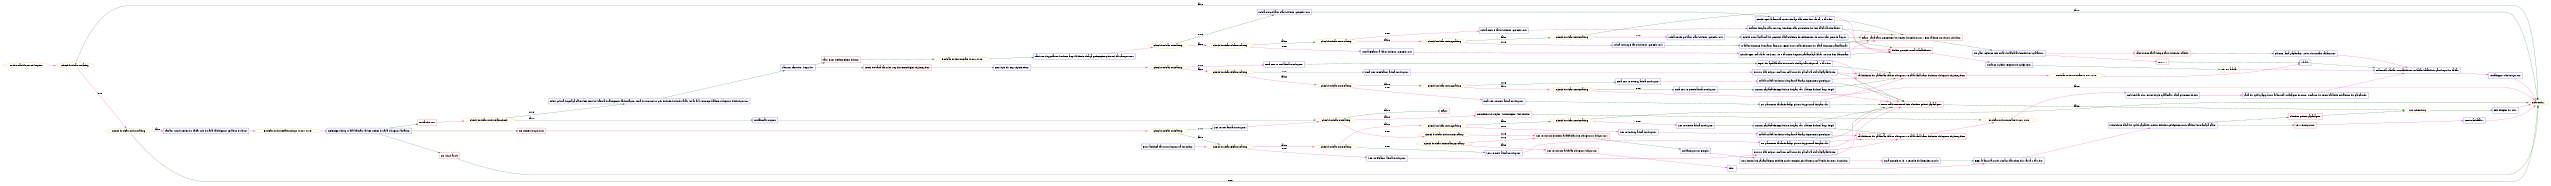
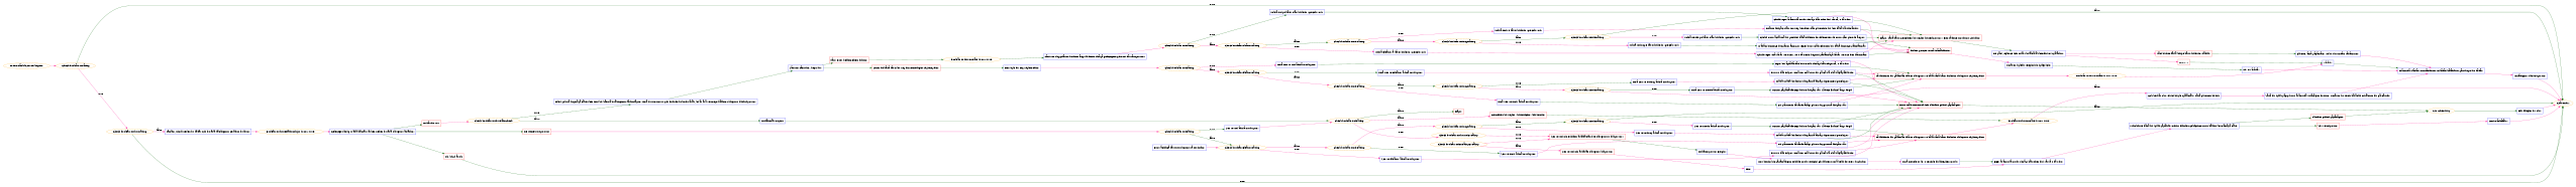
  digraph {
    rankdir=LR
    node [color=blue shape=box]
    edge [color=deeppink]
    "ArthurRank4Convo5 begins." [color=orange shape=""]
    n2 [color=orange label="Check boolean IsDating" shape=""]
    n3 [color=orange label="Check boolean ArthurDating" shape=""]
    "Chat ends." [color=orange shape=""]
    n5 [label="Tamam, şimdi neden bu kadar çok burada takıldığının cevabını buldum."]
    n6 [color=orange label="Boolean ArthurRelationships is now true." shape=""]
    n7 [label="Geleceğe dönüp orada kalmak varken neden burada olduğunu anladım."]
    n8 [color=red label="Ah, büyü artık."]
    n9 [color=red label="Kıskandın mı?"]
    n10 [color=red label="Ne demek istiyorsun?"]
    n11 [color=orange label="Check boolean ArthurRainCheck" shape=""]
    n12 [color=orange label="Check boolean AoiDating" shape=""]
    n13 [label="İşleri yoluna koymaya çalışırken seni bir başına bıraktığımın farkındayım. Ama durumumuzu göz önünde bulundurarak, biraz ara vermeye hakkım olduğunu düşünüyorum."]
    n14 [label="Kıskanmalı mıyım?"]
    n15 [label="Sen ve Aoi adına mutluyum."]
    n16 [color=orange label="Check boolean EleanorDating" shape=""]
    n17 [label="Sanırım şaşırdım, hepsi bu."]
    n18 [color=orange label="Check boolean AoiDating" shape=""]
    n19 [label="Sen ve Eleanor adına mutluyum."]
    n20 [color=orange label="Check boolean AmirDating" shape=""]
    n21 [color=red label="Senin de bana karşı bir şey hissetmediğini söyleseydim."]
    n22 [color=red label="Yani, evet, beklemekten bıktım."]
    n23 [color=orange label="Check boolean ArthurAoiBreakup" shape=""]
    n24 [color=red label="Hayır."]
    n25 [color=red label="Gerçekten bir şeyler *hissettiğim* kişi sensin."]
    n26 [label="Huzuru hak ediyor. Umarım ona bunu bir parça da olsa sağlayabilirsin."]
    n27 [label="Sen ve Amir adına mutluyum."]
    n28 [color=orange label="Check boolean QuincyDating" shape=""]
    n29 [label="Ben öyle bir şey söylemedim."]
    n30 [color=orange label="Boolean ArthurNoDate is now true." shape=""]
    n31 [color=red label="Sen ve Aoi'nin eskiden arkadaştan öte olduğunuzu biliyorum..."]
    n32 [color=orange label="Boolean ArthurNoDate is now true." shape=""]
    n33 [color=red label="Bunu mahvetmemek için elimden geleni yapacağım."]
    n34 [color=red label="Ya ilişkimin bir yalandan ibaret olduğunu ve hala sana karşı hislerim olduğunu söyleseydim?"]
    n35 [label="Bir partnerin kazandıracağı güven duygusuna ihtiyacı var."]
    n36 [label="Sen ve Quincy adına mutluyum."]
    n37 [color=orange label="Check boolean LettieDating" shape=""]
    n38 [color=orange label="Check boolean AoiDating" shape=""]
    n39 [label="Yani sen duygularını herkese açıp ilk kimin oltaya geleceğine göre mi davranıyorsun?"]
    n40 [label="Kıskanmıyorum Gezgin."]
    n41 [color=orange label="Check boolean AoiBreakupBreakup" shape=""]
    n42 [color=red label="Sen ve Aoi'nin arkadaş olduğunu biliyorum."]
    n43 [label="Bunu açıklığa kavuşturduğumuza sevindim."]
    n44 [label="Çok berbat olur. Birini böyle oyalamak - sana güvenen birini?"]
    n45 [color=orange label="+20 Chemistry" shape=""]
    n46 [label="Arada sırada birilerini dünyasına almayı öğrenmesi gerekiyor."]
    n47 [label="Sen ve Lettie adına mutluyum."]
    n48 [label="Ama sen ve Aoi adına mutluyum."]
    n49 [color=orange label="Check boolean EleanorDating" shape=""]
    n50 [color=orange label="Check boolean AoiDating" shape=""]
    n51 [label="Onu benim hiç yapamadığım şekilde mutlu ettiğini gördükten sonra belki de evet, üzgünüm."]
    n52 [label="Hm."]
    n53 [label="Sana bir iyilik yapıp bunu aramızda tutacağım dostum. Umarım bu senin karanlık mizahının bir parçasıdır."]
    n54 [label="Tek dileğim bu olur."]
    n55 [label="Acısını paylaşabileceği birine ihtiyacı var. Sadece fiziksel acıyı değil."]
    n56 [label="Eğer biz aptallardan biri mutlu olmayı hak ediyorsa, o da odur."]
    n57 [label="Ama sen ve Eleanor adına mutluyum."]
    n58 [color=orange label="Check boolean AmirDating" shape=""]
    n59 [label="Yoksa Aoi'ye karşı olan hislerin *gerçek* mi?"]
    n60 [color=orange label="Check boolean EleanorDating" shape=""]
    n61 [label="Ama mesele şu ki, o seninle birlikteyken mutlu."]
    n62 [label="Eğer aramızda mutlu olmayı hak eden biri varsa o da odur."]
    n63 [label="Aramızda olanları unutabilirsin. Arkadaş kalabiliriz yani hepsi bu kadar."]
    n64 [color=red label="Ya ilişkimin bir yalandan ibaret olduğunu ve hala sana karşı hislerim olduğunu söyleseydim?"]
    n65 [label="Huzuru hak ediyor. Umarım ona bunu bir parça da olsa sağlayabilirsin."]
    n66 [label="Ama sen ve Amir adına mutluyum."]
    n67 [color=orange label="Check boolean QuincyDating" shape=""]
    n68 [label="Çünkü eğer aramızda mutlu olmayı hak eden biri varsa, o da odur."]
    n69 [label="Yoksa Eleanor'a karşı hislerin *gerçek* mi?"]
    n70 [color=orange label="Check boolean AmirDating" shape=""]
    n71 [label="Mümkünse bana bir iyilik yapabilir misin? Elinden geldiğince onun kalbini kırmamaya çalış."]
    n72 [label="*Anladığını* düşünüyorum."]
    n73 [color=orange label="Boolean ArthurNoDate is now true." shape=""]
    n74 [label="Bir partnerin kazandıracağı güven duygusuna ihtiyacı var."]
    n75 [label="Ama sen ve Quincy adına mutluyum."]
    n76 [color=orange label="Check boolean LettieDating" shape=""]
    n77 [color=red label="İlişkim gerçek. Buna inanabilirsin."]
    n78 [color=red label="Hayır, sana karşı gerçekten bir şeyler hissediyorum... Ben sadece umudumu yitirdim."]
    n79 [label="Çünkü eğer ona zarar verirsen, ve o da senin beynini patlatmaya karar verirse ben karışmam."]
    n80 [label="Yoksa Amir'e karşı hislerin *gerçek* mi?"]
    n81 [color=orange label="Check boolean QuincyDating" shape=""]
    n82 [color=red label="Elimden geleni yapacağım."]
    n83 [color=red label="Söz vermiyorum."]
    n84 [label="Zavallı."]
    n85 [label="Arada sırada birilerini dünyasına almayı öğrenmesi gerekiyor."]
    n86 [label="Ama sen ve Lettie adına mutluyum."]
    n87 [label="Umarım öyledir. Hepimizin iyiliği için."]
    n88 [label="Ne yani, eğlence için onları kullanarak kendini mi oyaladın?!"]
    n89 [label="İnsanın ihtiyacı olan son şey, kendine olan güveninin bir kez daha sarsılmasıdır."]
    n90 [label="Yoksa Quincy'e karşı hislerin *gerçek* mi?"]
    n91 [color=orange label="Check boolean LettieDating" shape=""]
    n92 [label="Seni mankafalı..."]
    n93 [label="Acısını paylaşabileceği birine ihtiyacı var. Sadece fiziksel acıyı değil."]
-   n94 [color=orange label="Ah. Bu arada.."]
+   n94 [label="Ah. Bu arada.."]
    n95 [color=red label="Yani birden fazla kişiye karşı hislerim olabilir."]
    n96 [color=red label="Evet...?"]
    n97 [label="O adam kimseye dünyasını açmıyor. Eğer bunu mahvedersen bir daha kimseye yakınlaşmaz."]
    n98 [label="Yoksa Lettie'ye karşı olan hislerin *gerçek* mi?"]
    n99 [label="Elbette, ama yapamam. Ve bu durumdan rahatsızım."]
    n100 [label="Çünkü onun acılarına bir yenisini daha eklesen de eklemesen de onun canı yine de acıyor."]
    "ArthurRank4Convo5 begins." -> n2
    n2 -> n3 [label=true]
-   n2 -> "Chat ends." [color=darkgreen label=false]
+   n2 -> "Chat ends." [color=darkgreen label=true]
    n3 -> "Chat ends." [color=darkgreen label=true]
    n3 -> n5 [label=false]
    n5 -> n6
    n6 -> n7
    n7 -> n8 [color=darkgreen]
    n7 -> n9 [color=darkgreen]
    n7 -> n10 [color=darkgreen]
    n8 -> "Chat ends." [color=darkgreen]
    n9 -> n11
    n10 -> n12
    n11 -> n13 [color=darkgreen label=true]
    n11 -> n14 [color=darkgreen label=false]
    n12 -> n15 [color=darkgreen label=true]
    n12 -> n16 [color=darkgreen label=false]
    n13 -> n17 [color=darkgreen]
    n14 -> n18 [color=darkgreen]
    n15 -> n18
    n16 -> n19 [label=true]
    n16 -> n20 [label=false]
    n17 -> n21 [color=darkgreen]
    n17 -> n22 [color=darkgreen]
    n18 -> n23 [label=true]
    n18 -> n24 [color=darkgreen label=false]
    n18 -> n25 [label=false]
    n19 -> n26
    n20 -> n27 [color=darkgreen label=true]
    n20 -> n28 [label=false]
    n21 -> n29 [color=darkgreen]
    n22 -> n30 [color=darkgreen]
    n23 -> n31 [label=true]
    n25 -> n32 [color=darkgreen]
    n26 -> n33
    n26 -> n34
    n27 -> n35
    n28 -> n36 [label=true]
    n28 -> n37 [color=darkgreen label=false]
    n29 -> n38
    n30 -> n39 [color=darkgreen]
    n31 -> n40 [color=darkgreen]
    n32 -> n44
    n33 -> n45 [color=darkgreen]
    n34 -> n32
    n35 -> n33
    n35 -> n34
    n36 -> n46
    n37 -> "Chat ends." [color=darkgreen label=false]
    n37 -> n47 [label=true]
    n38 -> n48 [label=true]
    n38 -> n49 [label=false]
    n39 -> n50
    n40 -> n51
    n41 -> n31 [label=true]
    n41 -> n42 [label=false]
    n42 -> n52
    n43 -> n16
    n44 -> n53
    n45 -> n54 [color=darkgreen]
    n46 -> n33 [color=darkgreen]
    n46 -> n34
    n47 -> n55 [color=darkgreen]
    n48 -> n56 [color=darkgreen]
    n49 -> n57 [color=darkgreen label=true]
    n49 -> n58 [label=false]
    n50 -> n59 [color=darkgreen label=true]
    n50 -> n60 [label=false]
    n51 -> n61
    n52 -> n62
    n53 -> n63
    n54 -> "Chat ends."
    n55 -> n33 [color=darkgreen]
    n55 -> n34 [color=darkgreen]
    n56 -> n33
    n56 -> n64 [color=darkgreen]
    n57 -> n65
    n58 -> n66 [label=true]
    n58 -> n67 [color=darkgreen label=false]
    n59 -> n68 [color=darkgreen]
    n60 -> n69 [label=true]
    n60 -> n70 [color=darkgreen label=false]
    n61 -> n62 [color=darkgreen]
    n62 -> n71
    n63 -> n72
    n64 -> n73
    n65 -> n33 [color=darkgreen]
    n65 -> n64
    n66 -> n74 [color=darkgreen]
    n67 -> n75 [color=darkgreen label=true]
    n67 -> n76 [label=false]
    n68 -> n77
    n68 -> n78 [color=darkgreen]
    n69 -> n79
    n70 -> n80 [label=true]
    n70 -> n81 [label=false]
    n71 -> n82 [color=darkgreen]
    n71 -> n83 [color=darkgreen]
    n72 -> "Chat ends."
    n73 -> n84
    n74 -> n33 [color=darkgreen]
    n74 -> n64
    n75 -> n85
    n76 -> "Chat ends." [label=false]
    n76 -> n86 [color=darkgreen label=true]
    n77 -> n87
    n78 -> n88 [color=darkgreen]
    n79 -> n77 [color=darkgreen]
    n79 -> n78
    n80 -> n89
    n81 -> n90 [label=true]
    n81 -> n91 [color=darkgreen label=false]
    n82 -> n45 [color=darkgreen]
    n83 -> n92
    n84 -> n63 [color=darkgreen]
    n85 -> n33 [color=darkgreen]
    n85 -> n64
    n86 -> n93 [color=darkgreen]
    n87 -> n94 [color=darkgreen]
    n88 -> n95
    n88 -> n96
    n89 -> n77
    n89 -> n78 [color=darkgreen]
    n90 -> n97 [color=darkgreen]
    n91 -> "Chat ends." [color=darkgreen label=false]
    n91 -> n98 [label=true]
    n92 -> "Chat ends."
    n93 -> n33
    n93 -> n64 [color=darkgreen]
    n94 -> n63
    n95 -> n99 [color=darkgreen]
    n96 -> n84 [color=darkgreen]
    n97 -> n77
    n97 -> n78 [color=darkgreen]
    n98 -> n100 [color=darkgreen]
    n99 -> n63
    n100 -> n77 [color=darkgreen]
    n100 -> n78 [color=darkgreen]
  }
